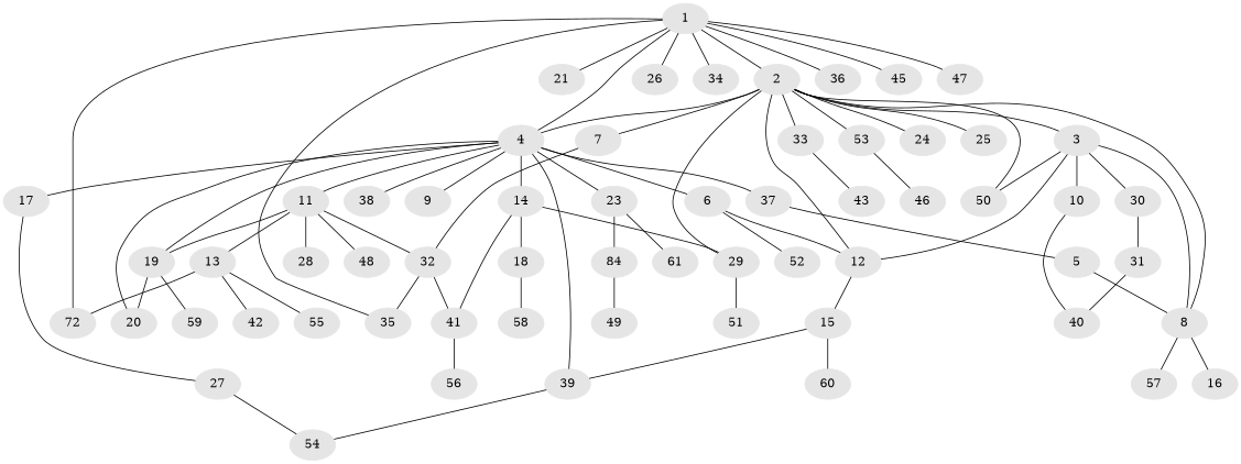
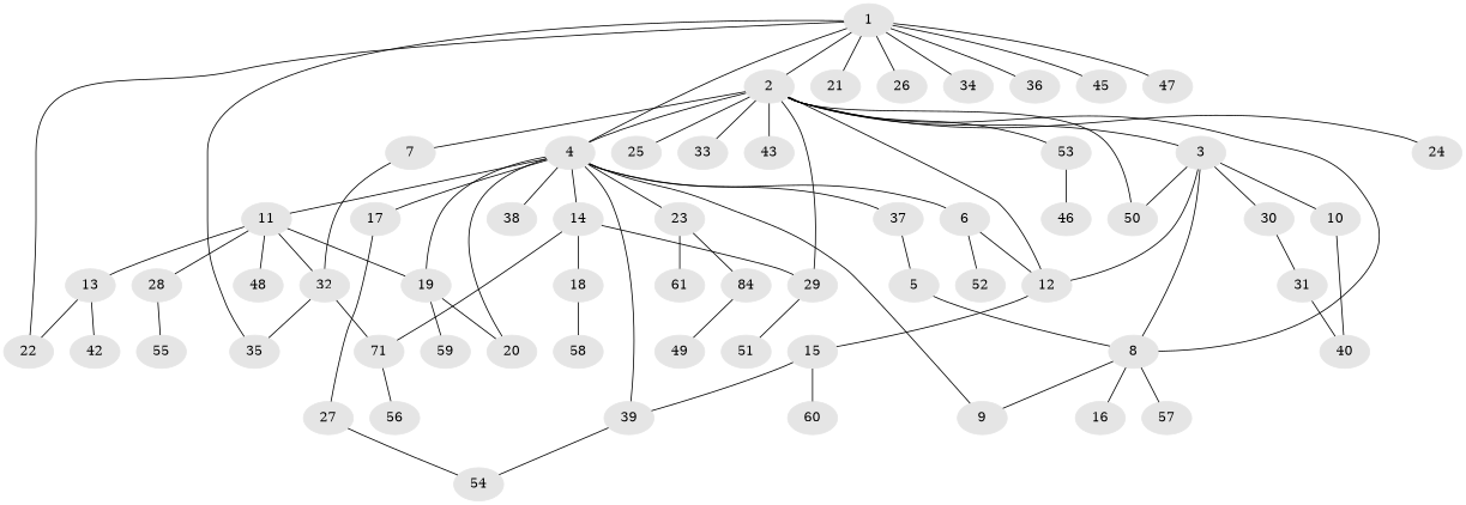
  graph {
    node [color=gray90 style=filled]
    1
    2
    4
    21
-   22 [label=72]
+   22
    26
    34
    35
    36
    45
    47
    3
    7
    8
    12
    24
    25
    29
    33
    43
    50
    53
    6
    9
    11
    14
    17
    19
    20
    23
    37
    38
    39
    10
    30
    32
    16
    57
    15
    51
    46
    40
    31
    5
    52
    13
    28
    48
    18
-   41
+   41 [label=71]
    27
    59
    n53 [label=84]
    61
    54
    42
    55
    60
    58
    56
    49
    1 -- 2
    1 -- 4
    1 -- 21
    1 -- 22
    1 -- 26
    1 -- 34
    1 -- 35
    1 -- 36
    1 -- 45
    1 -- 47
    2 -- 4
    2 -- 3
    2 -- 7
    2 -- 8
    2 -- 12
    2 -- 24
    2 -- 25
    2 -- 29
    2 -- 33
-   33 -- 43
+   2 -- 43
    2 -- 50
    2 -- 53
    4 -- 6
    4 -- 9
    4 -- 11
    4 -- 14
    4 -- 17
    4 -- 19
    4 -- 20
    4 -- 23
    4 -- 37
    4 -- 38
    4 -- 39
    3 -- 8
    3 -- 12
    3 -- 50
    3 -- 10
    3 -- 30
    7 -- 32
+   8 -- 9
    8 -- 16
    8 -- 57
    12 -- 15
    29 -- 51
    53 -- 46
    6 -- 12
    6 -- 52
    11 -- 19
    11 -- 32
    11 -- 13
    11 -- 28
    11 -- 48
    14 -- 29
    14 -- 18
    14 -- 41
    17 -- 27
    19 -- 20
    19 -- 59
    23 -- n53
    23 -- 61
    37 -- 5
    39 -- 54
    10 -- 40
    30 -- 31
    32 -- 35
    32 -- 41
    15 -- 39
    15 -- 60
    31 -- 40
    5 -- 8
    13 -- 22
    13 -- 42
-   13 -- 55
+   28 -- 55
    18 -- 58
    41 -- 56
    27 -- 54
    n53 -- 49
  }
